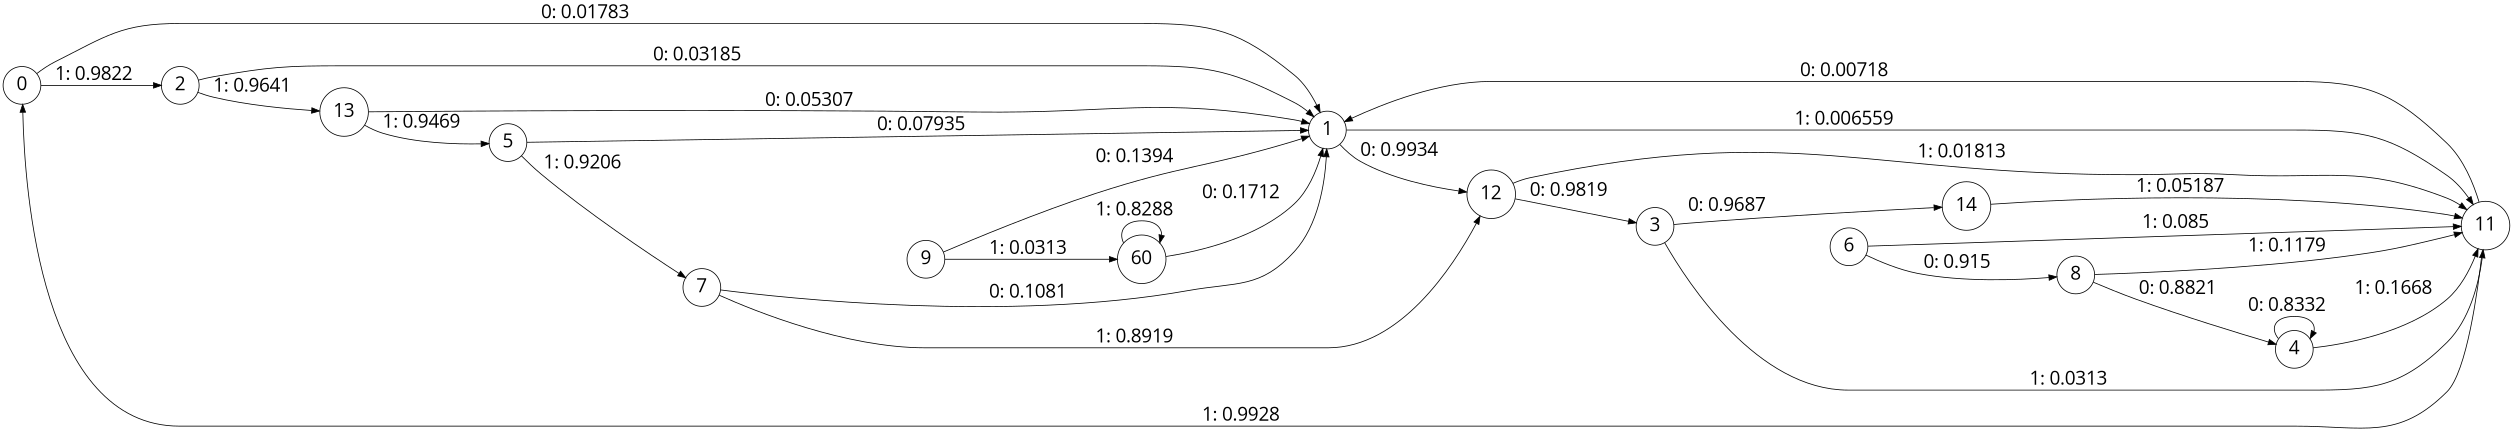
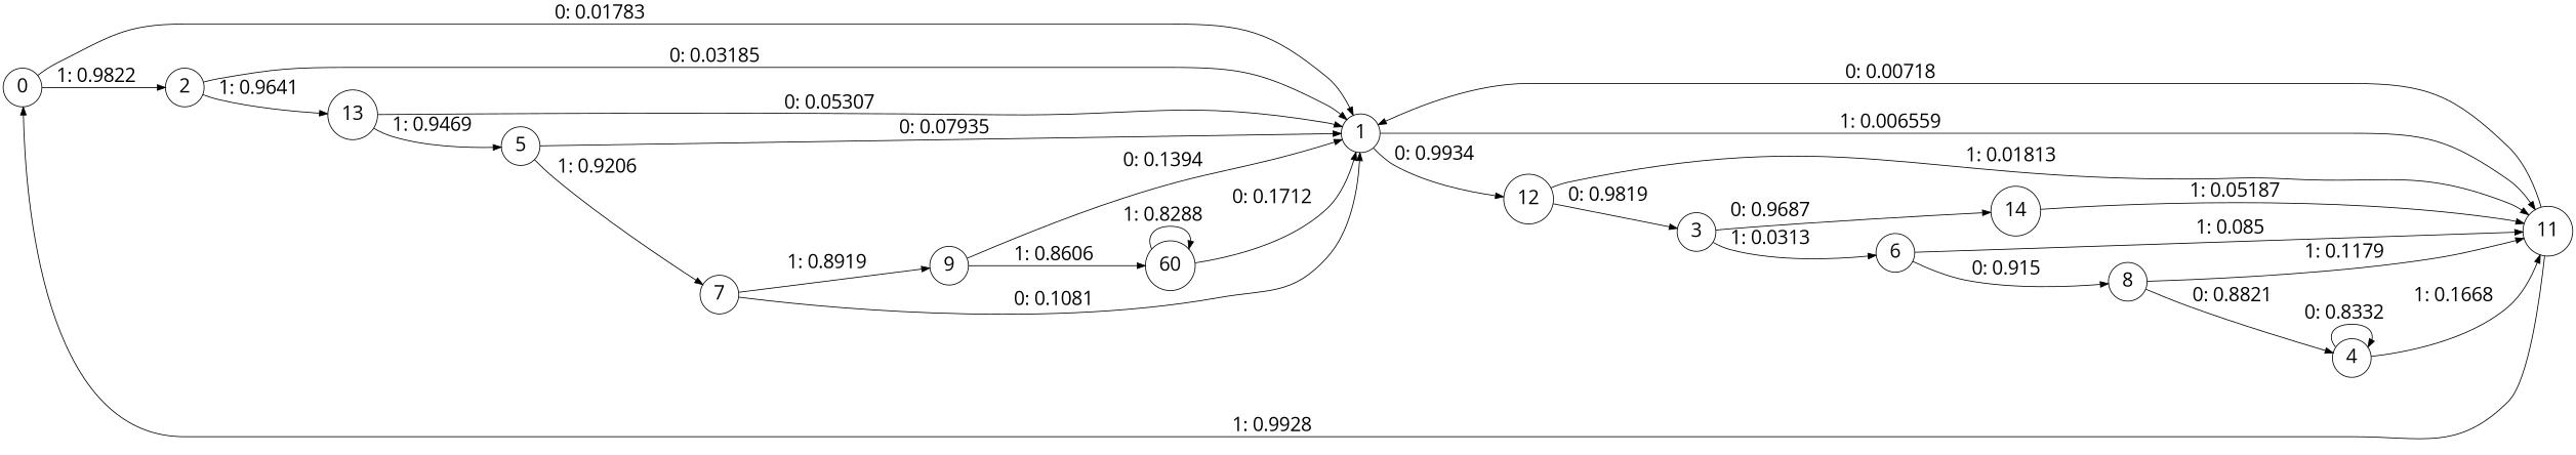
  digraph {
    fontname="Open Sans"
    rankdir=LR
    node [fontname="Open Sans" fontsize=24 shape=circle]
    edge [fontname="Open Sans" fontsize=24]
    0
    1
    2
    12
    11
    13
    3
    5
    14
    7
    6
    8
    4
    9
    n15 [label=60]
    0 -> 1 [label="0: 0.01783  "]
    0 -> 2 [label="1: 0.9822   "]
    1 -> 12 [label="0: 0.9934   "]
    1 -> 11 [label="1: 0.006559  "]
    2 -> 1 [label="0: 0.03185  "]
    2 -> 13 [label="1: 0.9641   "]
    12 -> 11 [label="1: 0.01813  "]
    12 -> 3 [label="0: 0.9819   "]
    11 -> 0 [label="1: 0.9928   "]
    11 -> 1 [label="0: 0.00718  "]
    13 -> 1 [label="0: 0.05307  "]
    13 -> 5 [label="1: 0.9469   "]
-   3 -> 11 [label="1: 0.0313   "]
+   3 -> 6 [label="1: 0.0313   "]
    3 -> 14 [label="0: 0.9687   "]
    5 -> 1 [label="0: 0.07935  "]
    5 -> 7 [label="1: 0.9206   "]
    14 -> 11 [label="1: 0.05187  "]
    7 -> 1 [label="0: 0.1081   "]
-   7 -> 12 [label="1: 0.8919   "]
+   7 -> 9 [label="1: 0.8919   "]
    6 -> 11 [label="1: 0.085    "]
    6 -> 8 [label="0: 0.915    "]
    8 -> 11 [label="1: 0.1179   "]
    8 -> 4 [label="0: 0.8821   "]
    4 -> 11 [label="1: 0.1668   "]
    4 -> 4 [label="0: 0.8332   "]
    9 -> 1 [label="0: 0.1394   "]
-   9 -> n15 [label="1: 0.0313   "]
+   9 -> n15 [label="1: 0.8606   "]
    n15 -> 1 [label="0: 0.1712   "]
    n15 -> n15 [label="1: 0.8288   "]
  }
